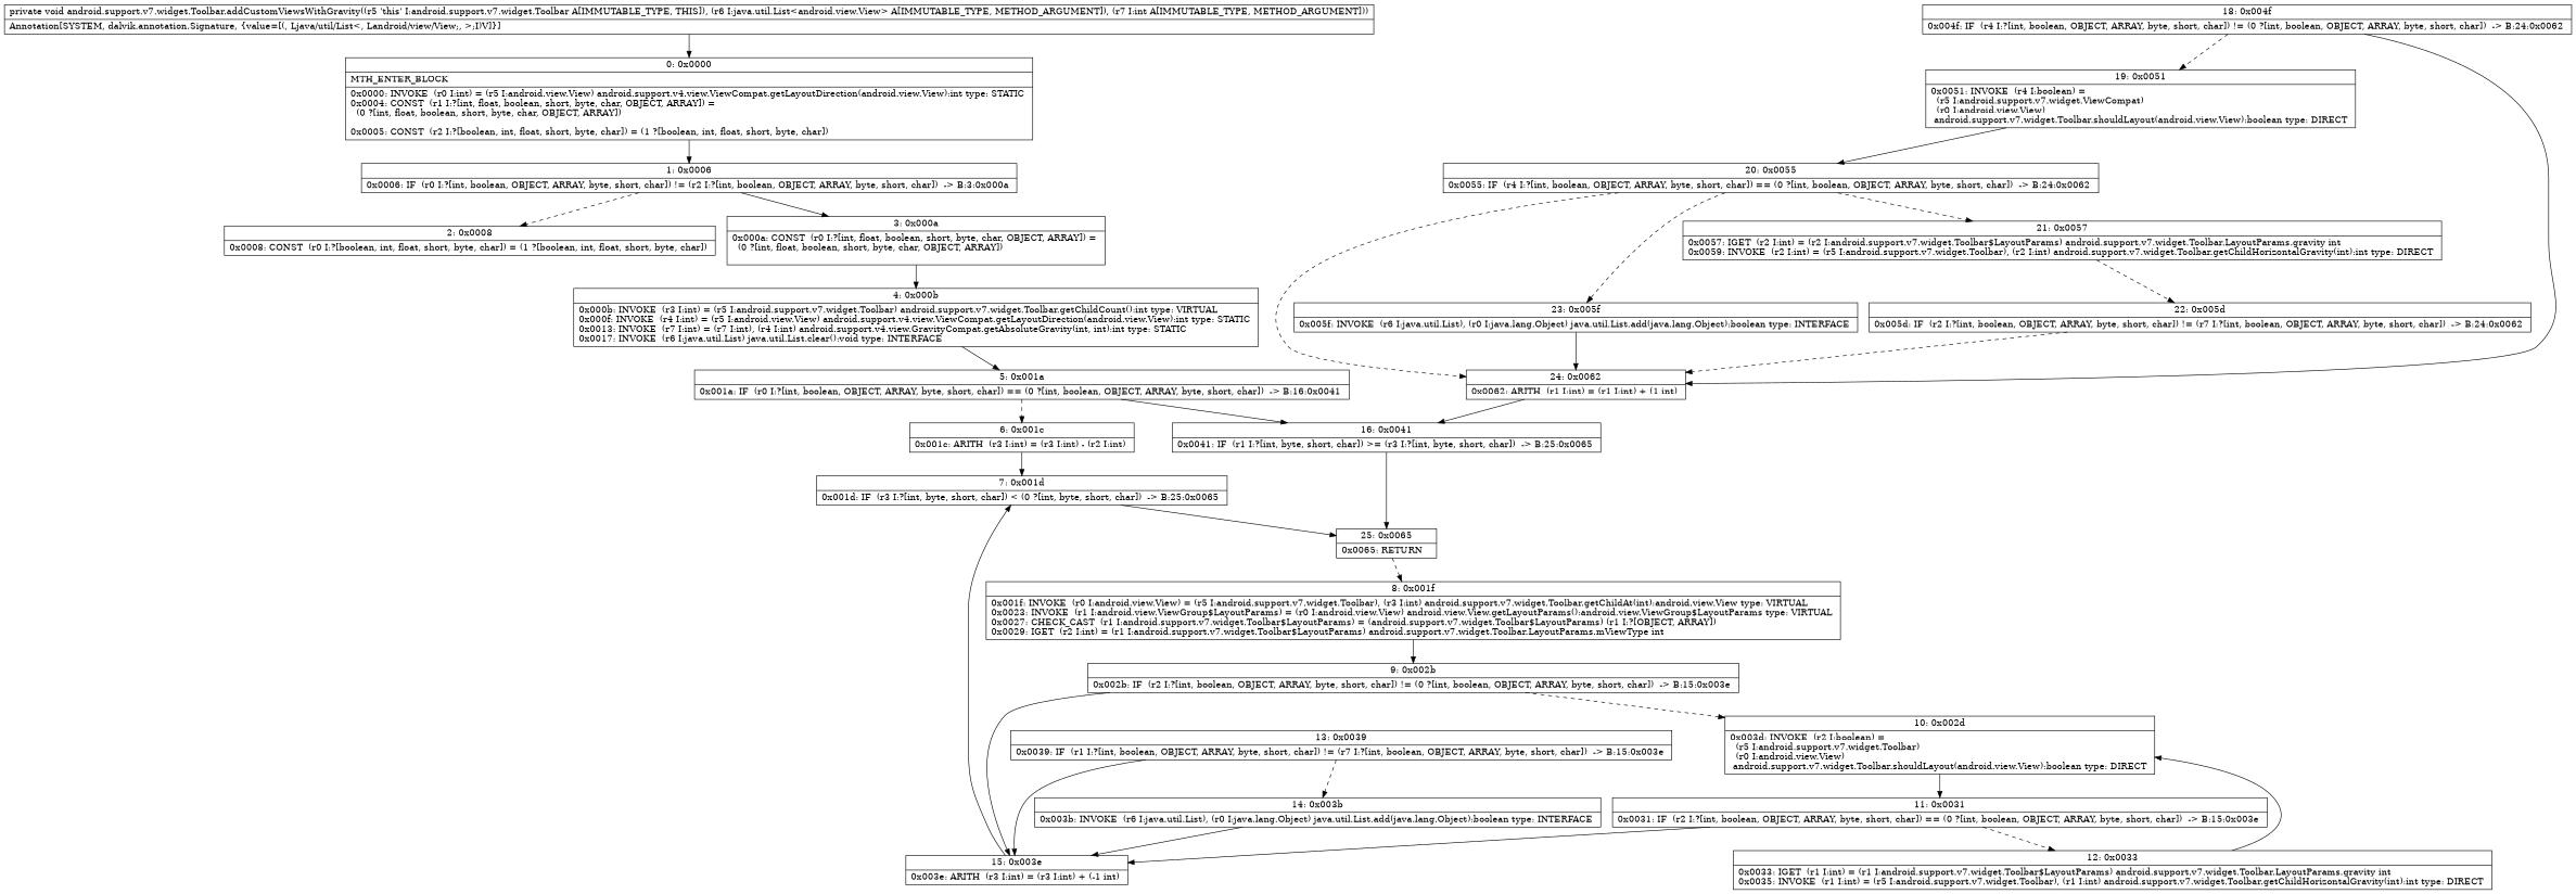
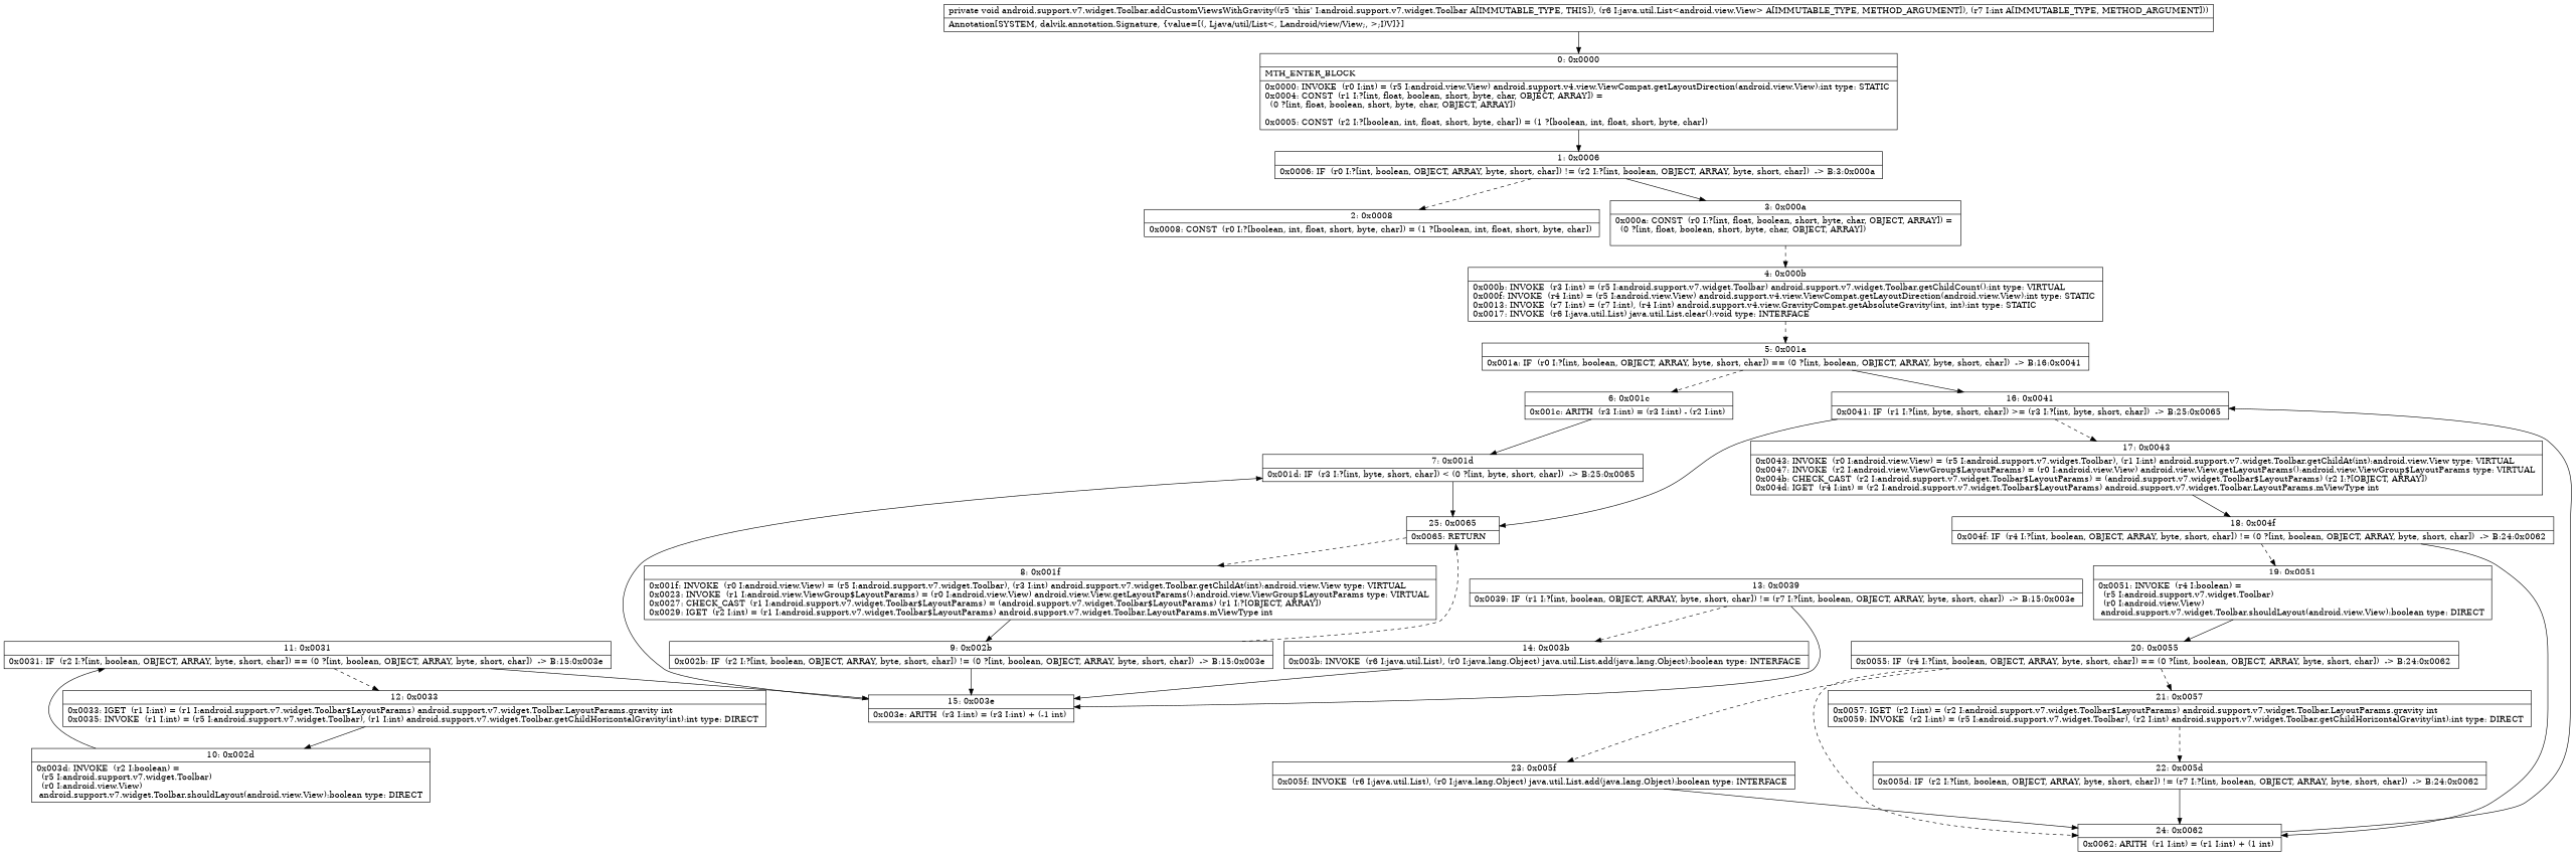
  digraph {
    node [shape=record]
    n1 [label="{0\:\ 0x0000|MTH_ENTER_BLOCK\l|0x0000: INVOKE  (r0 I:int) = (r5 I:android.view.View) android.support.v4.view.ViewCompat.getLayoutDirection(android.view.View):int type: STATIC \l0x0004: CONST  (r1 I:?[int, float, boolean, short, byte, char, OBJECT, ARRAY]) = \l  (0 ?[int, float, boolean, short, byte, char, OBJECT, ARRAY])\l \l0x0005: CONST  (r2 I:?[boolean, int, float, short, byte, char]) = (1 ?[boolean, int, float, short, byte, char]) \l}"]
    n2 [label="{1\:\ 0x0006|0x0006: IF  (r0 I:?[int, boolean, OBJECT, ARRAY, byte, short, char]) != (r2 I:?[int, boolean, OBJECT, ARRAY, byte, short, char])  \-\> B:3:0x000a \l}"]
    n3 [label="{2\:\ 0x0008|0x0008: CONST  (r0 I:?[boolean, int, float, short, byte, char]) = (1 ?[boolean, int, float, short, byte, char]) \l}"]
    n4 [label="{3\:\ 0x000a|0x000a: CONST  (r0 I:?[int, float, boolean, short, byte, char, OBJECT, ARRAY]) = \l  (0 ?[int, float, boolean, short, byte, char, OBJECT, ARRAY])\l \l}"]
    n5 [label="{4\:\ 0x000b|0x000b: INVOKE  (r3 I:int) = (r5 I:android.support.v7.widget.Toolbar) android.support.v7.widget.Toolbar.getChildCount():int type: VIRTUAL \l0x000f: INVOKE  (r4 I:int) = (r5 I:android.view.View) android.support.v4.view.ViewCompat.getLayoutDirection(android.view.View):int type: STATIC \l0x0013: INVOKE  (r7 I:int) = (r7 I:int), (r4 I:int) android.support.v4.view.GravityCompat.getAbsoluteGravity(int, int):int type: STATIC \l0x0017: INVOKE  (r6 I:java.util.List) java.util.List.clear():void type: INTERFACE \l}"]
    n6 [label="{5\:\ 0x001a|0x001a: IF  (r0 I:?[int, boolean, OBJECT, ARRAY, byte, short, char]) == (0 ?[int, boolean, OBJECT, ARRAY, byte, short, char])  \-\> B:16:0x0041 \l}"]
    n7 [label="{6\:\ 0x001c|0x001c: ARITH  (r3 I:int) = (r3 I:int) \- (r2 I:int) \l}"]
    n8 [label="{16\:\ 0x0041|0x0041: IF  (r1 I:?[int, byte, short, char]) \>= (r3 I:?[int, byte, short, char])  \-\> B:25:0x0065 \l}"]
    n9 [label="{7\:\ 0x001d|0x001d: IF  (r3 I:?[int, byte, short, char]) \< (0 ?[int, byte, short, char])  \-\> B:25:0x0065 \l}"]
    n10 [label="{25\:\ 0x0065|0x0065: RETURN   \l}"]
+   n11 [label="{17\:\ 0x0043|0x0043: INVOKE  (r0 I:android.view.View) = (r5 I:android.support.v7.widget.Toolbar), (r1 I:int) android.support.v7.widget.Toolbar.getChildAt(int):android.view.View type: VIRTUAL \l0x0047: INVOKE  (r2 I:android.view.ViewGroup$LayoutParams) = (r0 I:android.view.View) android.view.View.getLayoutParams():android.view.ViewGroup$LayoutParams type: VIRTUAL \l0x004b: CHECK_CAST  (r2 I:android.support.v7.widget.Toolbar$LayoutParams) = (android.support.v7.widget.Toolbar$LayoutParams) (r2 I:?[OBJECT, ARRAY]) \l0x004d: IGET  (r4 I:int) = (r2 I:android.support.v7.widget.Toolbar$LayoutParams) android.support.v7.widget.Toolbar.LayoutParams.mViewType int \l}"]
    n12 [label="{8\:\ 0x001f|0x001f: INVOKE  (r0 I:android.view.View) = (r5 I:android.support.v7.widget.Toolbar), (r3 I:int) android.support.v7.widget.Toolbar.getChildAt(int):android.view.View type: VIRTUAL \l0x0023: INVOKE  (r1 I:android.view.ViewGroup$LayoutParams) = (r0 I:android.view.View) android.view.View.getLayoutParams():android.view.ViewGroup$LayoutParams type: VIRTUAL \l0x0027: CHECK_CAST  (r1 I:android.support.v7.widget.Toolbar$LayoutParams) = (android.support.v7.widget.Toolbar$LayoutParams) (r1 I:?[OBJECT, ARRAY]) \l0x0029: IGET  (r2 I:int) = (r1 I:android.support.v7.widget.Toolbar$LayoutParams) android.support.v7.widget.Toolbar.LayoutParams.mViewType int \l}"]
    n13 [label="{9\:\ 0x002b|0x002b: IF  (r2 I:?[int, boolean, OBJECT, ARRAY, byte, short, char]) != (0 ?[int, boolean, OBJECT, ARRAY, byte, short, char])  \-\> B:15:0x003e \l}"]
    n14 [label="{10\:\ 0x002d|0x003d: INVOKE  (r2 I:boolean) = \l  (r5 I:android.support.v7.widget.Toolbar)\l  (r0 I:android.view.View)\l android.support.v7.widget.Toolbar.shouldLayout(android.view.View):boolean type: DIRECT \l}"]
    n15 [label="{15\:\ 0x003e|0x003e: ARITH  (r3 I:int) = (r3 I:int) + (\-1 int) \l}"]
    n16 [label="{11\:\ 0x0031|0x0031: IF  (r2 I:?[int, boolean, OBJECT, ARRAY, byte, short, char]) == (0 ?[int, boolean, OBJECT, ARRAY, byte, short, char])  \-\> B:15:0x003e \l}"]
    n17 [label="{12\:\ 0x0033|0x0033: IGET  (r1 I:int) = (r1 I:android.support.v7.widget.Toolbar$LayoutParams) android.support.v7.widget.Toolbar.LayoutParams.gravity int \l0x0035: INVOKE  (r1 I:int) = (r5 I:android.support.v7.widget.Toolbar), (r1 I:int) android.support.v7.widget.Toolbar.getChildHorizontalGravity(int):int type: DIRECT \l}"]
    n18 [label="{13\:\ 0x0039|0x0039: IF  (r1 I:?[int, boolean, OBJECT, ARRAY, byte, short, char]) != (r7 I:?[int, boolean, OBJECT, ARRAY, byte, short, char])  \-\> B:15:0x003e \l}"]
    n19 [label="{14\:\ 0x003b|0x003b: INVOKE  (r6 I:java.util.List), (r0 I:java.lang.Object) java.util.List.add(java.lang.Object):boolean type: INTERFACE \l}"]
    n20 [label="{18\:\ 0x004f|0x004f: IF  (r4 I:?[int, boolean, OBJECT, ARRAY, byte, short, char]) != (0 ?[int, boolean, OBJECT, ARRAY, byte, short, char])  \-\> B:24:0x0062 \l}"]
-   n21 [label="{19\:\ 0x0051|0x0051: INVOKE  (r4 I:boolean) = \l  (r5 I:android.support.v7.widget.ViewCompat)\l  (r0 I:android.view.View)\l android.support.v7.widget.Toolbar.shouldLayout(android.view.View):boolean type: DIRECT \l}"]
+   n21 [label="{19\:\ 0x0051|0x0051: INVOKE  (r4 I:boolean) = \l  (r5 I:android.support.v7.widget.Toolbar)\l  (r0 I:android.view.View)\l android.support.v7.widget.Toolbar.shouldLayout(android.view.View):boolean type: DIRECT \l}"]
    n22 [label="{24\:\ 0x0062|0x0062: ARITH  (r1 I:int) = (r1 I:int) + (1 int) \l}"]
    n23 [label="{20\:\ 0x0055|0x0055: IF  (r4 I:?[int, boolean, OBJECT, ARRAY, byte, short, char]) == (0 ?[int, boolean, OBJECT, ARRAY, byte, short, char])  \-\> B:24:0x0062 \l}"]
    n24 [label="{21\:\ 0x0057|0x0057: IGET  (r2 I:int) = (r2 I:android.support.v7.widget.Toolbar$LayoutParams) android.support.v7.widget.Toolbar.LayoutParams.gravity int \l0x0059: INVOKE  (r2 I:int) = (r5 I:android.support.v7.widget.Toolbar), (r2 I:int) android.support.v7.widget.Toolbar.getChildHorizontalGravity(int):int type: DIRECT \l}"]
    n25 [label="{23\:\ 0x005f|0x005f: INVOKE  (r6 I:java.util.List), (r0 I:java.lang.Object) java.util.List.add(java.lang.Object):boolean type: INTERFACE \l}"]
    n26 [label="{22\:\ 0x005d|0x005d: IF  (r2 I:?[int, boolean, OBJECT, ARRAY, byte, short, char]) != (r7 I:?[int, boolean, OBJECT, ARRAY, byte, short, char])  \-\> B:24:0x0062 \l}"]
    n27 [label="{private void android.support.v7.widget.Toolbar.addCustomViewsWithGravity((r5 'this' I:android.support.v7.widget.Toolbar A[IMMUTABLE_TYPE, THIS]), (r6 I:java.util.List\<android.view.View\> A[IMMUTABLE_TYPE, METHOD_ARGUMENT]), (r7 I:int A[IMMUTABLE_TYPE, METHOD_ARGUMENT]))  | Annotation[SYSTEM, dalvik.annotation.Signature, \{value=[(, Ljava\/util\/List\<, Landroid\/view\/View;, \>;I)V]\}]\l}"]
    n1 -> n2
    n2 -> n3 [style=dashed]
    n2 -> n4
-   n4 -> n5
-   n5 -> n6
+   n4 -> n5 [style=dashed]
+   n5 -> n6 [style=dashed]
    n6 -> n7 [style=dashed]
    n6 -> n8
    n7 -> n9
    n8 -> n10
+   n8 -> n11 [style=dashed]
    n9 -> n10
    n10 -> n12 [style=dashed]
+   n11 -> n20
    n12 -> n13
-   n13 -> n14 [style=dashed]
+   n13 -> n10 [style=dashed]
    n13 -> n15
    n14 -> n16
    n15 -> n9
    n16 -> n15
    n16 -> n17 [style=dashed]
    n17 -> n14
    n18 -> n15
    n18 -> n19 [style=dashed]
    n19 -> n15
    n20 -> n21 [style=dashed]
    n20 -> n22
    n21 -> n23
    n22 -> n8
    n23 -> n22 [style=dashed]
    n23 -> n24 [style=dashed]
    n23 -> n25 [style=dashed]
    n24 -> n26 [style=dashed]
    n25 -> n22
-   n26 -> n22 [style=dashed]
+   n26 -> n22
    n27 -> n1
  }
